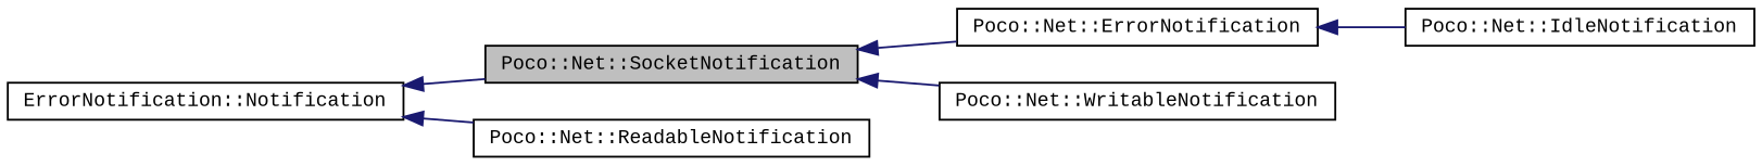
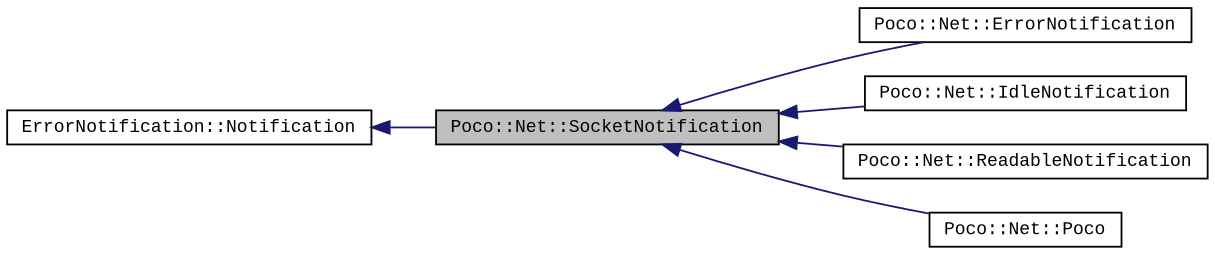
  digraph {
    fontname="Liberation Mono"
    rankdir=LR
    node [color=black fillcolor=white fontname="Liberation Mono" fontsize=10 shape=record style=filled]
    edge [color=midnightblue dir=back fontname="Liberation Mono" fontsize=10 labelfontname=Helvetica labelfontsize=10 style=solid]
    n1 [fillcolor=grey75 fontcolor=black height=0.2 label="Poco::Net::SocketNotification" width=0.4]
    n2 [height=0.2 label="Poco::Net::ErrorNotification" width=0.4]
    n3 [height=0.2 label="Poco::Net::IdleNotification" width=0.4]
    n4 [height=0.2 label="Poco::Net::ReadableNotification" width=0.4]
-   n5 [height=0.2 label="Poco::Net::WritableNotification" width=0.4]
+   n5 [height=0.2 label="Poco::Net::Poco" width=0.4]
    n6 [height=0.2 label="ErrorNotification::Notification" width=0.4]
    n1 -> n2
-   n2 -> n3
-   n6 -> n4
+   n1 -> n3
+   n1 -> n4
    n1 -> n5
    n6 -> n1
  }
